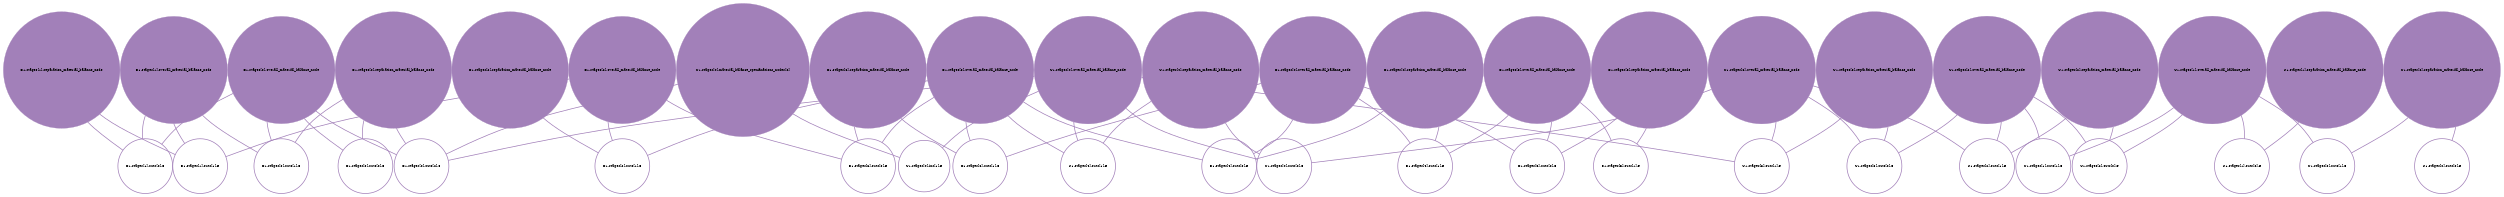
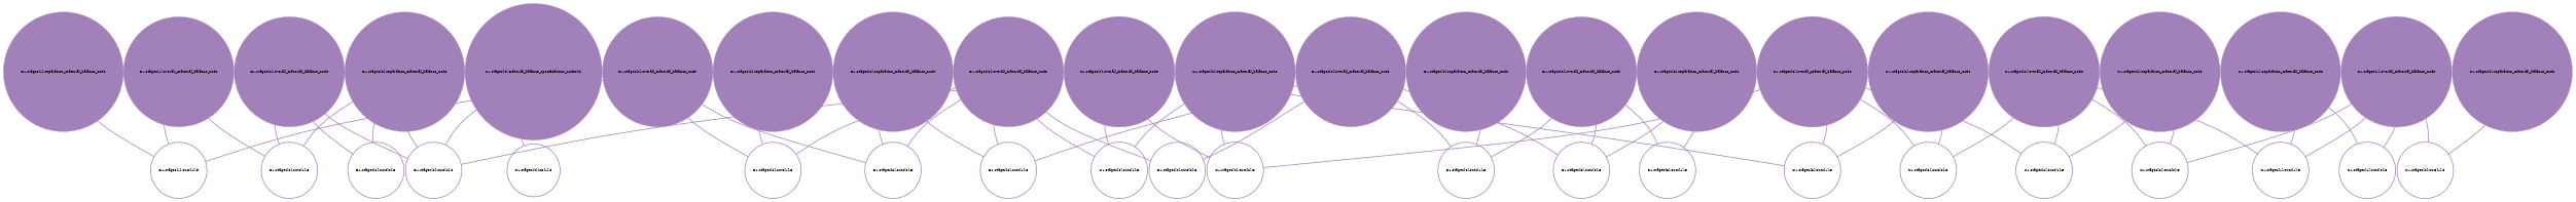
  digraph {
    Damping=0.2
    color=none
    dir=none
    nodesep=0.02
    penwidth=0
    rankdir=TB
    ranksep=0.02
    splines=curved
    node [color="#a280b9" fillcolor=none gradientangle=0 margin=0 orientation=0.0 peripheries=1 shape=circle style=filled penwidth=3]
    edge [arrowhead=none arrowtail=none color="#a280b9" dir=none headport=c penwidth=3 style=solid tailport=c]
    "D1.stages[2].overall_material_balance_node" [fillcolor="#a280b9" height=0.19444 width=0.19444 penwidth=""]
    "D1.stages[1].outs[1].F" [height=0.15278 width=0.15278]
    "D1.stages[3].outs[0].F" [height=0.15278 width=0.15278]
    "D1.stages[2].outs[1].F" [height=0.15278 width=0.15278]
    "D1.stages[2].separation_material_balance_node" [fillcolor="#a280b9" height=0.19444 width=0.19444 penwidth=""]
    "D1.stages[3].overall_material_balance_node" [fillcolor="#a280b9" height=0.19444 width=0.19444 penwidth=""]
    "U1.stages[4].outs[1].F" [height=0.15278 width=0.15278]
    "D1.stages[4].outs[0].F" [height=0.15278 width=0.15278]
    "D1.stages[3].outs[1].F" [height=0.15278 width=0.15278]
    "U1.stages[1].outs[0].F" [height=0.15278 width=0.15278]
-   "U1.stages[0].outs[0].F" [height=0.15278 width=0.15278]
    "U1.stages[0].outs[1].F" [height=0.15278 width=0.15278]
    "U1.stages[1].overall_material_balance_node" [fillcolor="#a280b9" height=0.19444 width=0.19444 penwidth=""]
    "U1.stages[2].outs[0].F" [height=0.15278 width=0.15278]
    "U1.stages[1].outs[1].F" [height=0.15278 width=0.15278]
    "D1.stages[3].separation_material_balance_node" [fillcolor="#a280b9" height=0.19444 width=0.19444 penwidth=""]
    "D1.stages[4].overall_material_balance_node" [fillcolor="#a280b9" height=0.19444 width=0.19444 penwidth=""]
    "D1.stages[5].outs[0].F" [height=0.15278 width=0.15278]
    "D1.stages[4].outs[1].F" [height=0.15278 width=0.15278]
    "D1.stages[5].overall_material_balance_node" [fillcolor="#a280b9" height=0.19444 width=0.19444 penwidth=""]
    "D1.stages[5].outs[1].F" [height=0.15278 width=0.15278]
    "U1.stages[0].separation_material_balance_node" [fillcolor="#a280b9" height=0.19444 width=0.19444 penwidth=""]
    "D1.stages[4].separation_material_balance_node" [fillcolor="#a280b9" height=0.19444 width=0.19444 penwidth=""]
    "D1.stages[5].separation_material_balance_node" [fillcolor="#a280b9" height=0.19444 width=0.19444 penwidth=""]
    "U1.stages[2].separation_material_balance_node" [fillcolor="#a280b9" height=0.19444 width=0.19444 penwidth=""]
    "U1.stages[2].outs[1].F" [height=0.15278 width=0.15278]
    "U1.stages[2].overall_material_balance_node" [fillcolor="#a280b9" height=0.19444 width=0.19444 penwidth=""]
    "U1.stages[3].outs[0].F" [height=0.15278 width=0.15278]
    "U1.stages[1].separation_material_balance_node" [fillcolor="#a280b9" height=0.19444 width=0.19444 penwidth=""]
    "U1.stages[3].separation_material_balance_node" [fillcolor="#a280b9" height=0.19444 width=0.19444 penwidth=""]
    "U1.stages[3].outs[1].F" [height=0.15278 width=0.15278]
    "U1.stages[3].overall_material_balance_node" [fillcolor="#a280b9" height=0.19444 width=0.19444 penwidth=""]
    "U1.stages[4].outs[0].F" [height=0.15278 width=0.15278]
    "U1.stages[4].separation_material_balance_node" [fillcolor="#a280b9" height=0.19444 width=0.19444 penwidth=""]
    "U1.stages[4].overall_material_balance_node" [fillcolor="#a280b9" height=0.19444 width=0.19444 penwidth=""]
    "U1.stages[4].ins[1].F" [height=0.15278 width=0.15278]
    "D1.stages[0].outs[2].F" [height=0.15278 width=0.15278]
    "D1.stages[1].overall_material_balance_node" [fillcolor="#a280b9" height=0.19444 width=0.19444 penwidth=""]
-   "D1.stages[1].outs[0].F" [height=0.15278 width=0.15278]
    "D1.stages[0].outs[1].F" [height=0.15278 width=0.15278]
    "D1.stages[1].separation_material_balance_node" [fillcolor="#a280b9" height=0.19444 width=0.19444 penwidth=""]
    "U1.stages[4].material_balance_specifications_nodes[0]" [fillcolor="#a280b9" height=0.19444 width=0.19444 penwidth=""]
    "D1.stages[0].separation_material_balance_node" [fillcolor="#a280b9" height=0.19444 width=0.19444 penwidth=""]
    "D1.stages[0].outs[0].F" [height=0.15278 width=0.15278]
    "D1.stages[0].overall_material_balance_node" [fillcolor="#a280b9" height=0.19444 width=0.19444 penwidth=""]
    "D1.stages[2].overall_material_balance_node" -> "D1.stages[1].outs[1].F"
    "D1.stages[2].overall_material_balance_node" -> "D1.stages[3].outs[0].F"
    "D1.stages[2].overall_material_balance_node" -> "D1.stages[2].outs[1].F"
    "D1.stages[2].separation_material_balance_node" -> "D1.stages[2].outs[1].F"
    "D1.stages[3].overall_material_balance_node" -> "D1.stages[3].outs[0].F"
    "D1.stages[3].overall_material_balance_node" -> "D1.stages[2].outs[1].F"
    "D1.stages[3].overall_material_balance_node" -> "U1.stages[4].outs[1].F"
    "D1.stages[3].overall_material_balance_node" -> "D1.stages[4].outs[0].F"
    "D1.stages[3].overall_material_balance_node" -> "D1.stages[3].outs[1].F"
    "U1.stages[1].overall_material_balance_node" -> "U1.stages[1].outs[0].F"
    "U1.stages[1].overall_material_balance_node" -> "U1.stages[0].outs[1].F"
    "U1.stages[1].overall_material_balance_node" -> "U1.stages[2].outs[0].F"
    "U1.stages[1].overall_material_balance_node" -> "U1.stages[1].outs[1].F"
    "D1.stages[3].separation_material_balance_node" -> "D1.stages[3].outs[0].F"
    "D1.stages[3].separation_material_balance_node" -> "D1.stages[3].outs[1].F"
    "D1.stages[4].overall_material_balance_node" -> "D1.stages[4].outs[0].F"
    "D1.stages[4].overall_material_balance_node" -> "D1.stages[3].outs[1].F"
    "D1.stages[4].overall_material_balance_node" -> "D1.stages[5].outs[0].F"
    "D1.stages[4].overall_material_balance_node" -> "D1.stages[4].outs[1].F"
    "D1.stages[5].overall_material_balance_node" -> "D1.stages[5].outs[0].F"
    "D1.stages[5].overall_material_balance_node" -> "D1.stages[4].outs[1].F"
    "D1.stages[5].overall_material_balance_node" -> "D1.stages[5].outs[1].F"
-   "U1.stages[0].separation_material_balance_node" -> "U1.stages[0].outs[0].F"
    "U1.stages[0].separation_material_balance_node" -> "U1.stages[0].outs[1].F"
-   "D1.stages[4].separation_material_balance_node" -> "D1.stages[4].outs[0].F"
    "D1.stages[4].separation_material_balance_node" -> "D1.stages[4].outs[1].F"
    "D1.stages[5].separation_material_balance_node" -> "D1.stages[5].outs[0].F"
    "D1.stages[5].separation_material_balance_node" -> "D1.stages[5].outs[1].F"
    "U1.stages[2].separation_material_balance_node" -> "U1.stages[2].outs[0].F"
    "U1.stages[2].separation_material_balance_node" -> "U1.stages[2].outs[1].F"
    "U1.stages[2].overall_material_balance_node" -> "U1.stages[2].outs[0].F"
    "U1.stages[2].overall_material_balance_node" -> "U1.stages[1].outs[1].F"
    "U1.stages[2].overall_material_balance_node" -> "U1.stages[2].outs[1].F"
    "U1.stages[2].overall_material_balance_node" -> "U1.stages[3].outs[0].F"
    "U1.stages[1].separation_material_balance_node" -> "U1.stages[1].outs[0].F"
+   "U1.stages[1].separation_material_balance_node" -> "U1.stages[1].outs[1].F"
    "U1.stages[3].separation_material_balance_node" -> "U1.stages[3].outs[0].F"
    "U1.stages[3].separation_material_balance_node" -> "U1.stages[3].outs[1].F"
    "U1.stages[3].overall_material_balance_node" -> "U1.stages[2].outs[1].F"
    "U1.stages[3].overall_material_balance_node" -> "U1.stages[3].outs[0].F"
    "U1.stages[3].overall_material_balance_node" -> "U1.stages[3].outs[1].F"
    "U1.stages[3].overall_material_balance_node" -> "U1.stages[4].outs[0].F"
    "U1.stages[4].separation_material_balance_node" -> "U1.stages[4].outs[1].F"
    "U1.stages[4].separation_material_balance_node" -> "U1.stages[4].outs[0].F"
    "U1.stages[4].overall_material_balance_node" -> "U1.stages[4].outs[1].F"
    "U1.stages[4].overall_material_balance_node" -> "U1.stages[3].outs[1].F"
    "U1.stages[4].overall_material_balance_node" -> "U1.stages[4].outs[0].F"
-   "U1.stages[4].overall_material_balance_node" -> "U1.stages[4].ins[1].F"
    "U1.stages[4].overall_material_balance_node" -> "D1.stages[0].outs[2].F"
    "D1.stages[1].overall_material_balance_node" -> "D1.stages[1].outs[1].F"
-   "D1.stages[1].overall_material_balance_node" -> "D1.stages[1].outs[0].F"
    "D1.stages[1].overall_material_balance_node" -> "D1.stages[0].outs[1].F"
    "D1.stages[1].separation_material_balance_node" -> "D1.stages[1].outs[1].F"
-   "D1.stages[1].separation_material_balance_node" -> "D1.stages[1].outs[0].F"
    "U1.stages[4].material_balance_specifications_nodes[0]" -> "U1.stages[4].ins[1].F"
    "U1.stages[4].material_balance_specifications_nodes[0]" -> "D1.stages[0].outs[2].F"
    "D1.stages[0].separation_material_balance_node" -> "D1.stages[0].outs[2].F"
    "D1.stages[0].separation_material_balance_node" -> "D1.stages[0].outs[1].F"
    "D1.stages[0].separation_material_balance_node" -> "D1.stages[0].outs[0].F"
    "D1.stages[0].overall_material_balance_node" -> "D1.stages[0].outs[2].F"
-   "D1.stages[0].overall_material_balance_node" -> "D1.stages[1].outs[0].F"
    "D1.stages[0].overall_material_balance_node" -> "D1.stages[0].outs[1].F"
    "D1.stages[0].overall_material_balance_node" -> "D1.stages[0].outs[0].F"
  }
